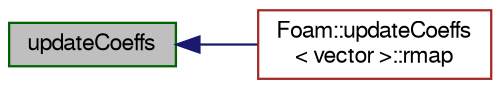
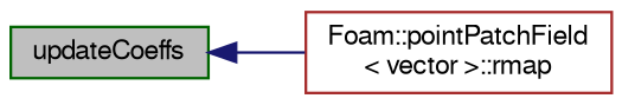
  digraph {
    rankdir=LR
    node [fontname=FreeSans fontsize=10 shape=record]
    n1 [color=darkgreen fillcolor=grey75 fontcolor=black height=0.2 label=updateCoeffs style=filled width=0.4]
-   n2 [color=brown height=0.2 label="Foam::updateCoeffs\l\< vector \>::rmap" width=0.4]
+   n2 [color=brown height=0.2 label="Foam::pointPatchField\l\< vector \>::rmap" width=0.4]
    n1 -> n2 [color=midnightblue dir=back fontname=FreeSans fontsize=10 labelfontname=FreeSans labelfontsize=10 style=solid]
  }
